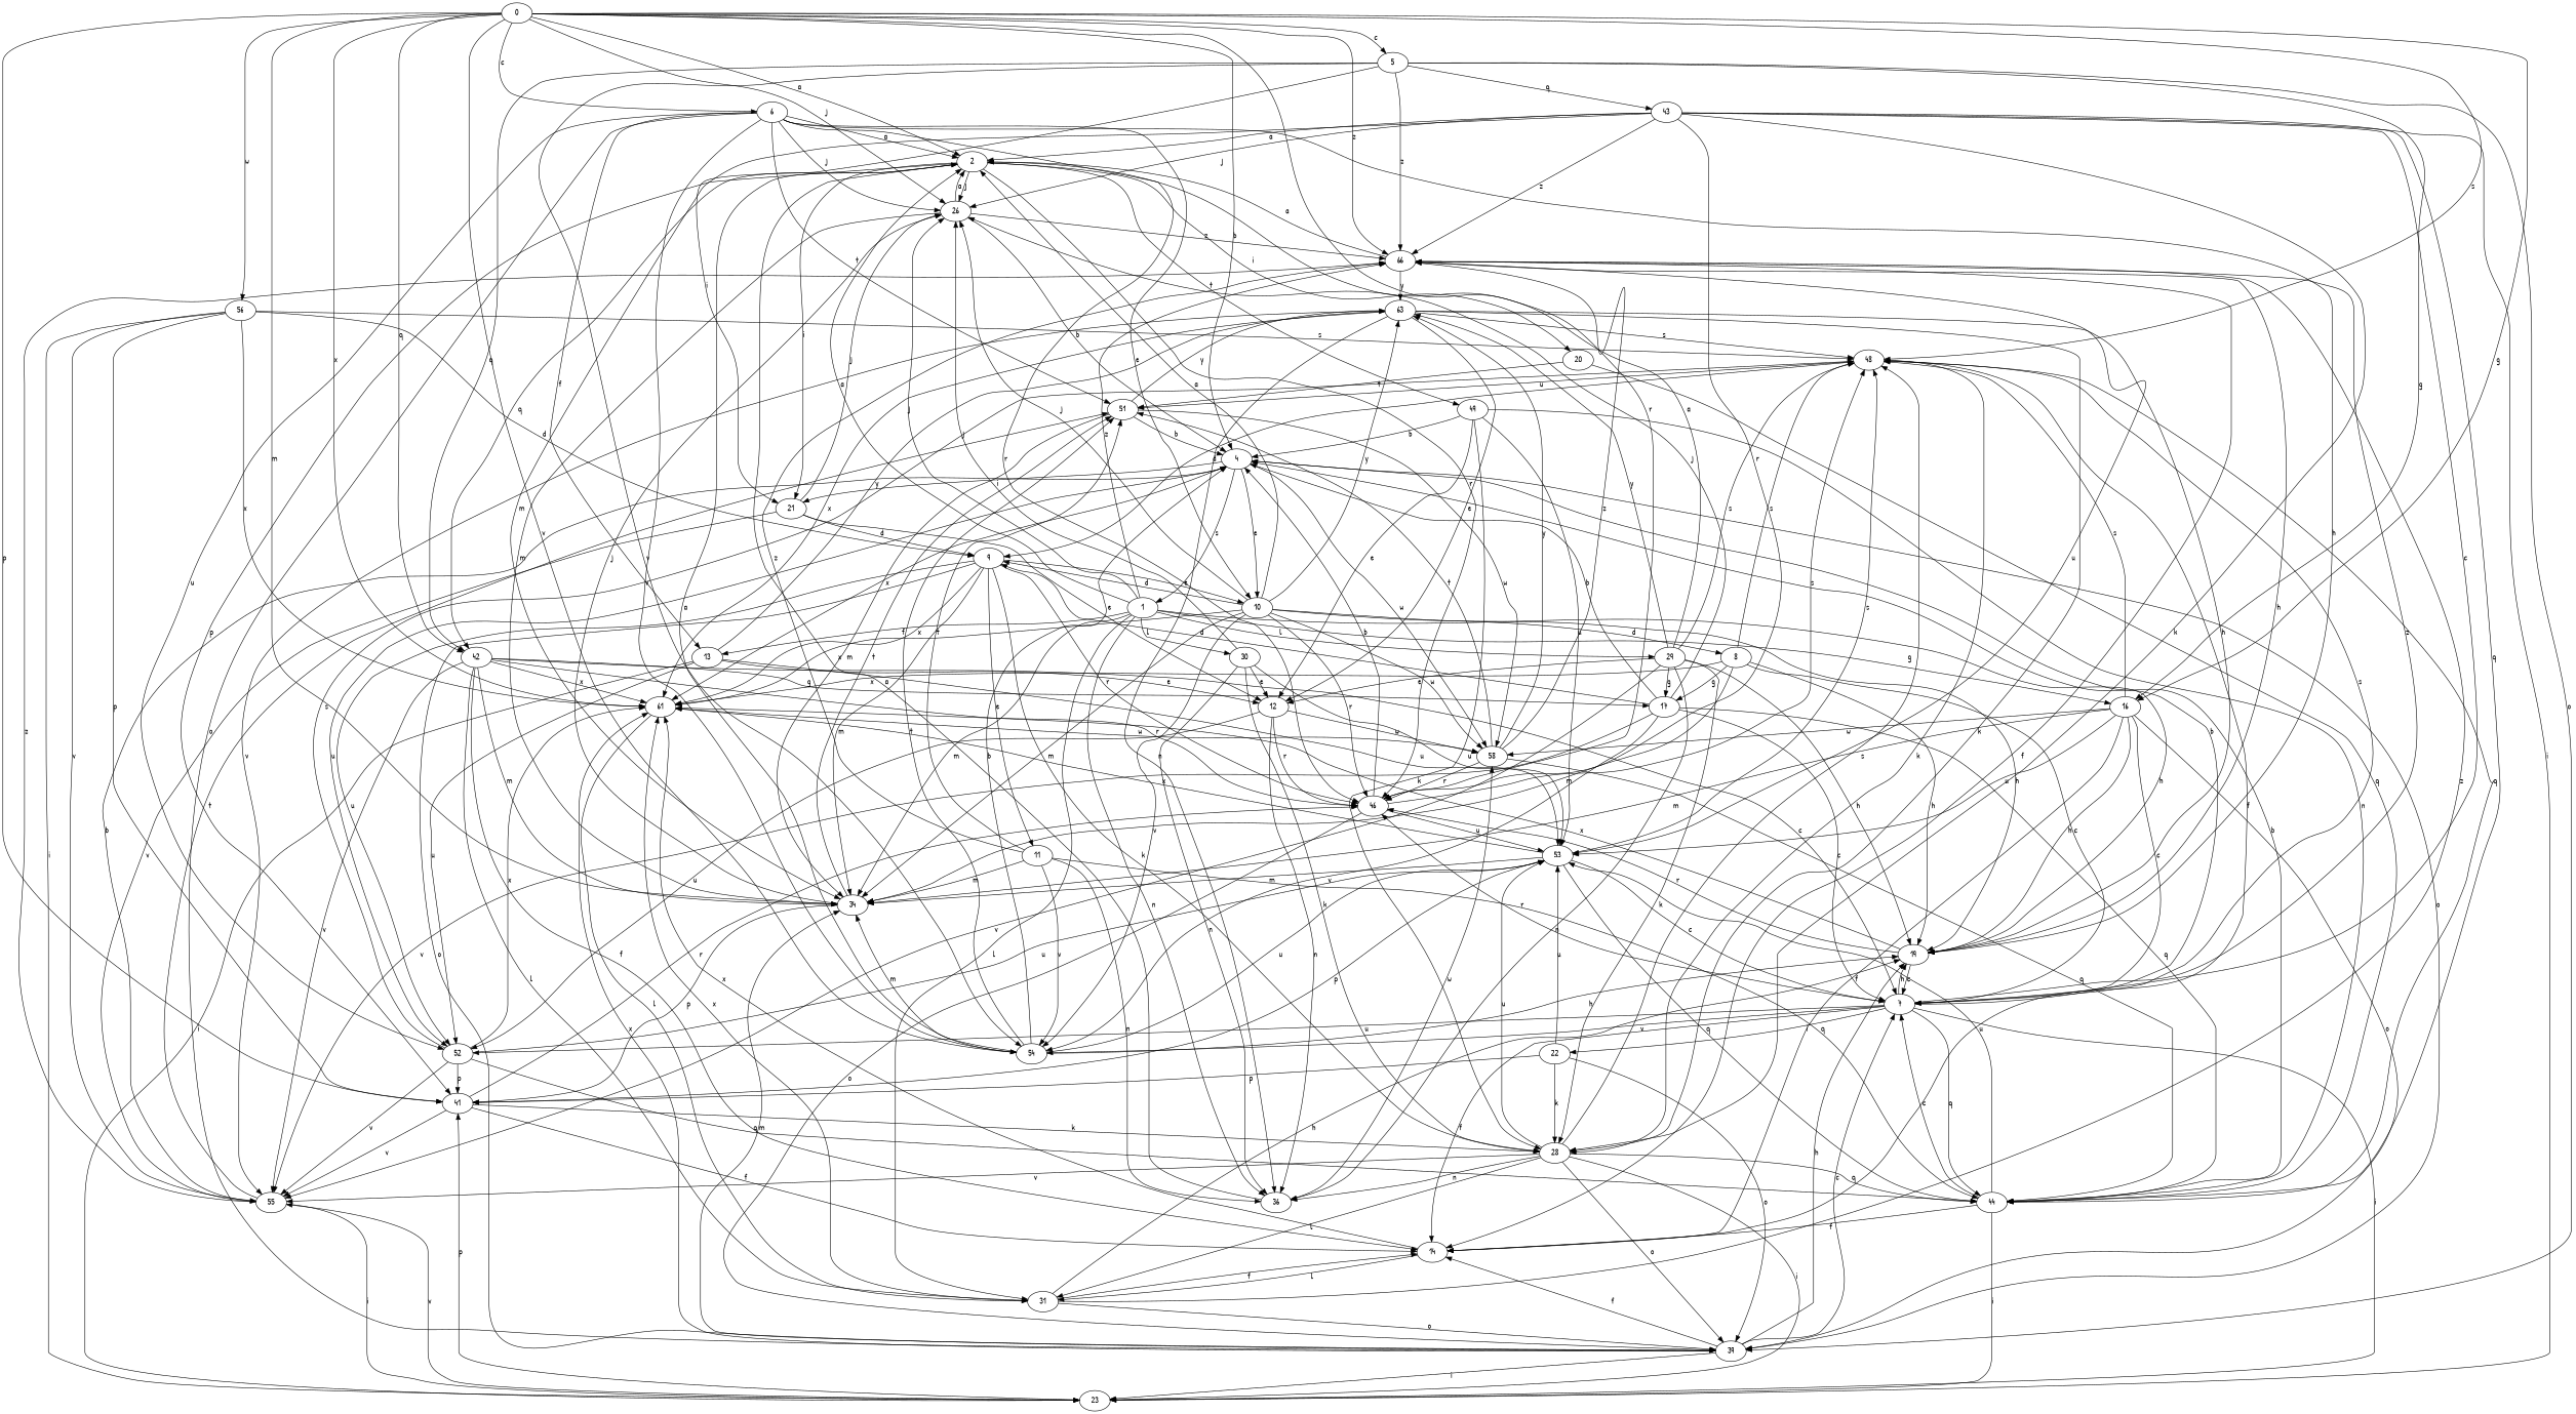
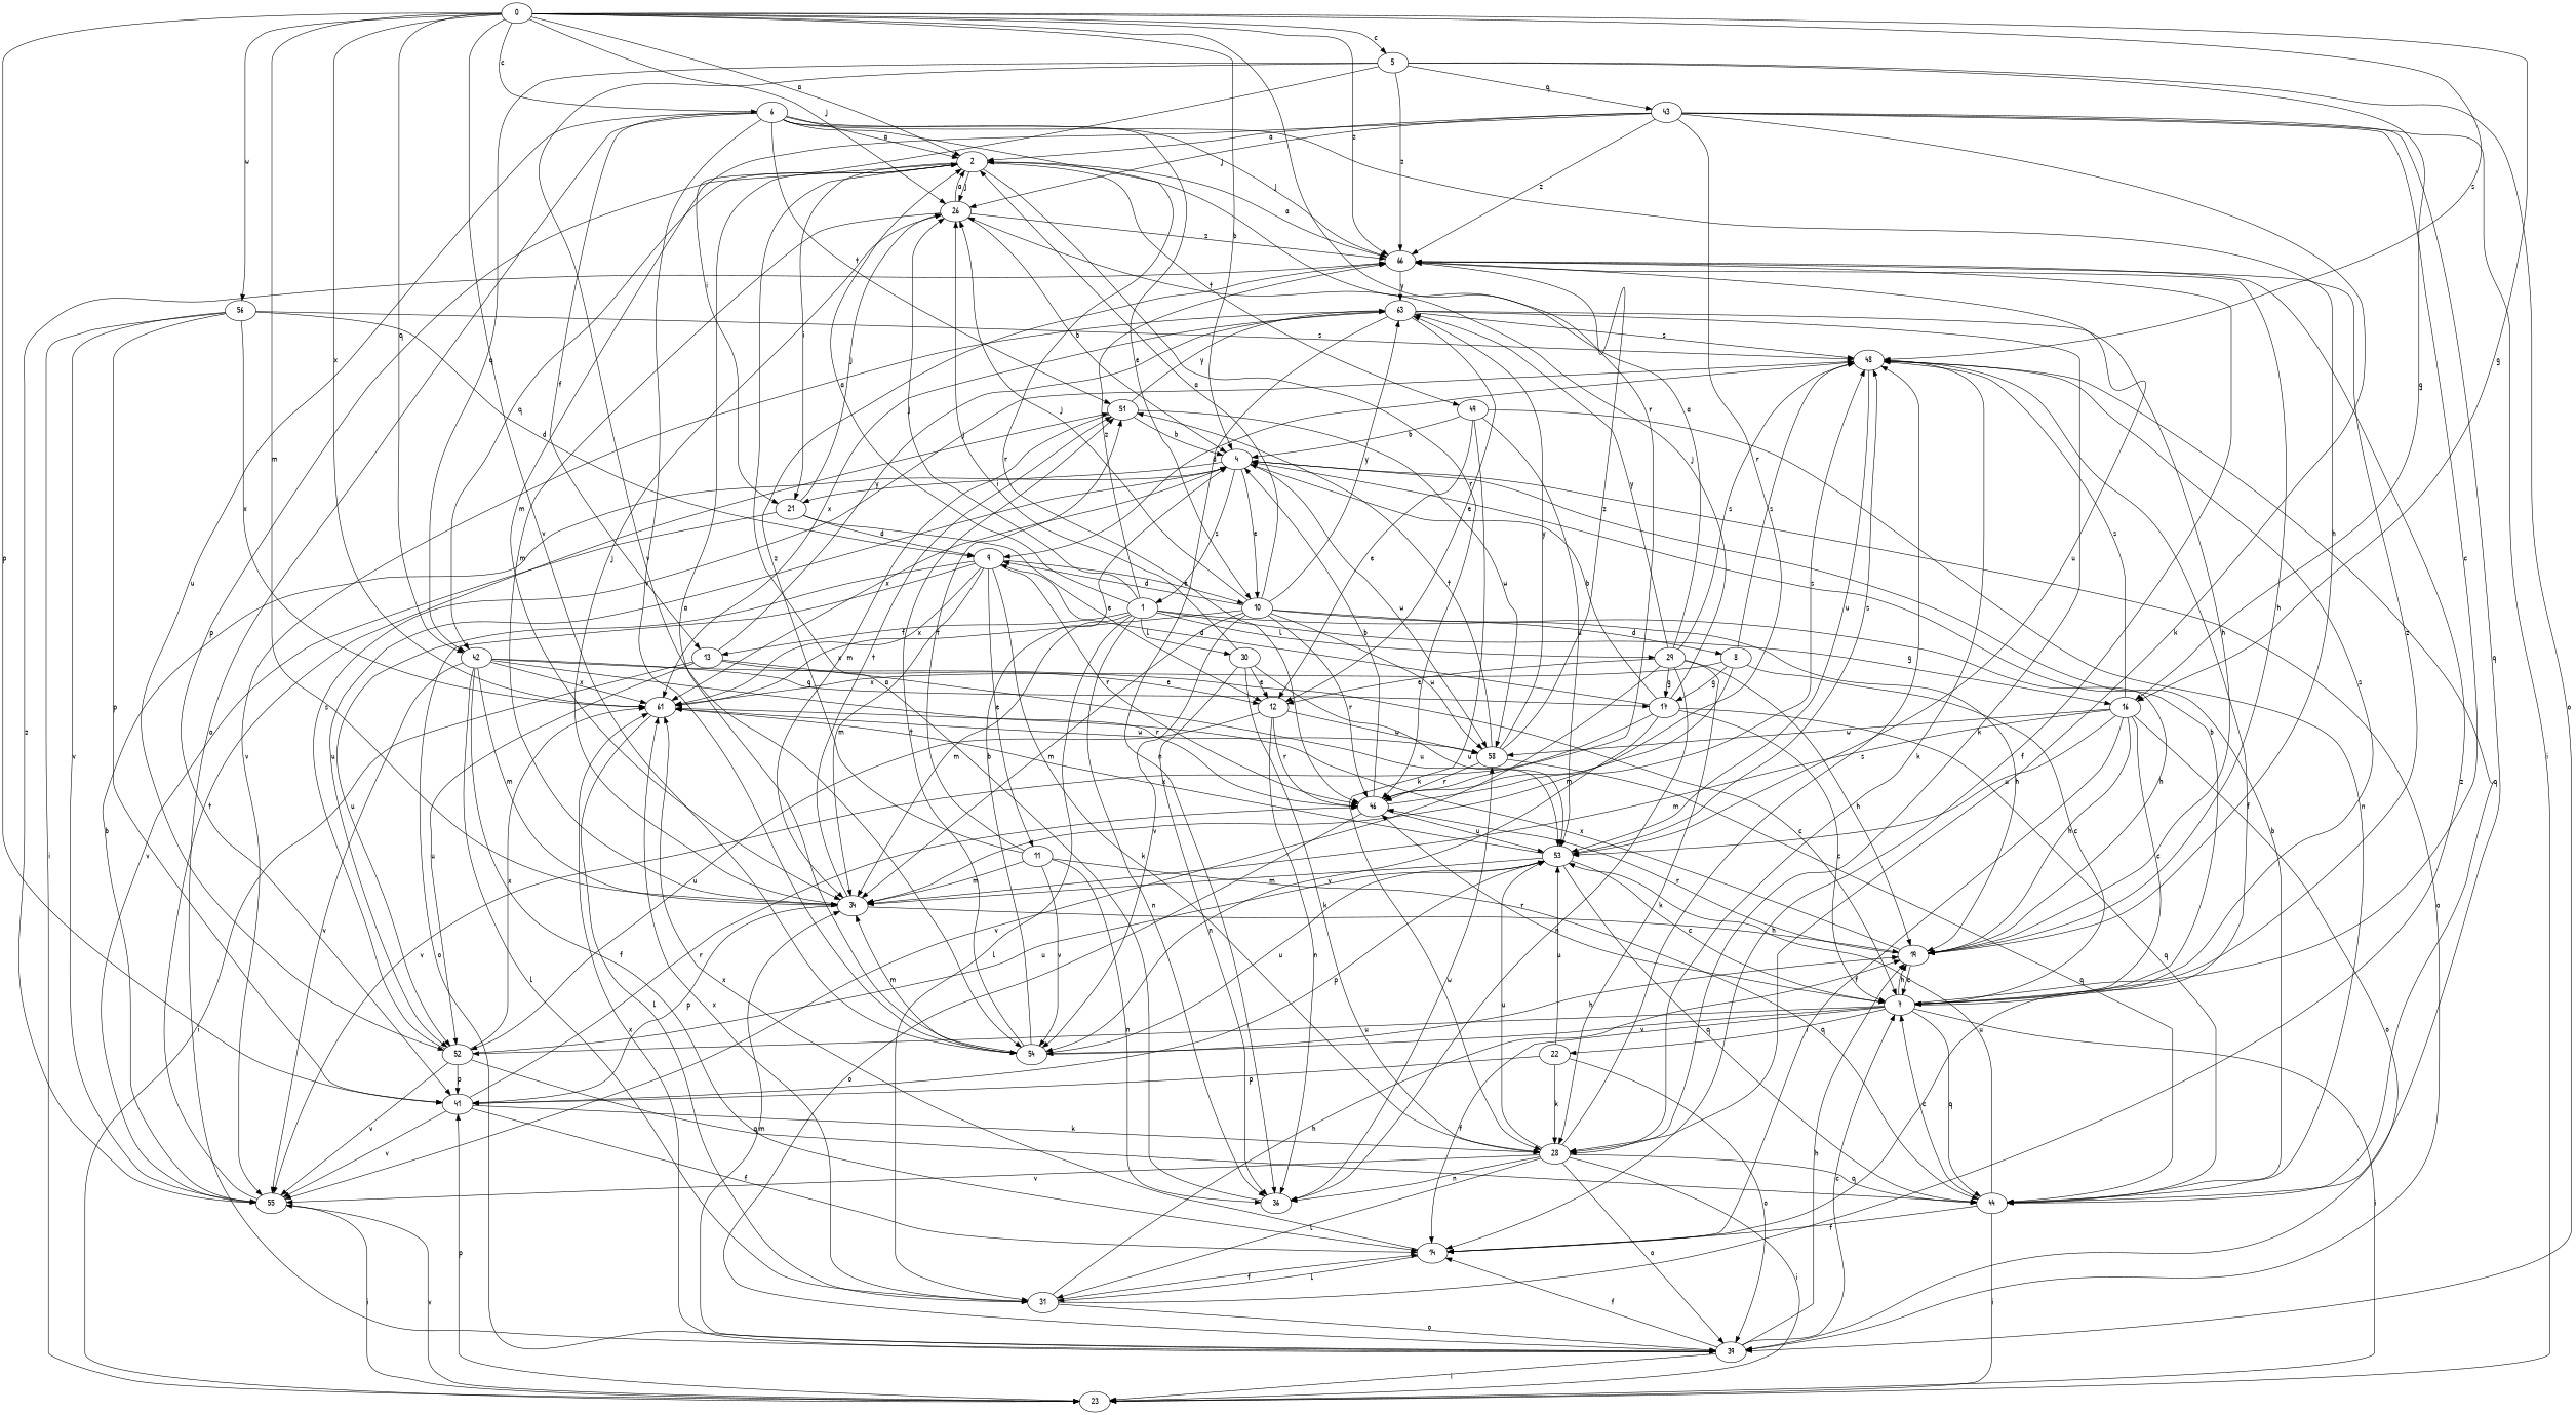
  strict digraph {
    fontname="Patrick Hand"
    node [fontname="Patrick Hand"]
    edge [fontname="Patrick Hand"]
    0
    2
    4
    5
    6
    16
    26
    34
    41
    42
    46
    48
    54
    56
    61
    66
-   20
    21
    49
    1
    52
    10
    39
    58
    43
    13
    19
    51
    7
    14
    53
    28
    55
    31
    17
    44
    9
    23
    63
    29
    30
    36
    12
    8
    22
    11
    0 -> 2 [label=a]
    0 -> 4 [label=b]
    0 -> 5 [label=c]
    0 -> 6 [label=c]
    0 -> 16 [label=g]
    0 -> 26 [label=j]
    0 -> 34 [label=m]
    0 -> 41 [label=p]
    0 -> 42 [label=q]
    0 -> 46 [label=r]
    0 -> 48 [label=s]
    0 -> 54 [label=v]
    0 -> 56 [label=w]
    0 -> 61 [label=x]
    0 -> 66 [label=z]
    2 -> 26 [label=j]
    2 -> 41 [label=p]
    2 -> 42 [label=q]
    2 -> 46 [label=r]
-   2 -> 20 [label=i]
    2 -> 21 [label=i]
    2 -> 49 [label=t]
    4 -> 61 [label=x]
    4 -> 21 [label=i]
    4 -> 1 [label=s]
    4 -> 52 [label=u]
    4 -> 10 [label=e]
    4 -> 39 [label=o]
    4 -> 58 [label=w]
    5 -> 16 [label=g]
    5 -> 42 [label=q]
    5 -> 54 [label=v]
    5 -> 66 [label=z]
    5 -> 21 [label=i]
    5 -> 39 [label=o]
    5 -> 43 [label=q]
    6 -> 2 [label=a]
-   6 -> 26 [label=j]
+   6 -> 66 [label=j]
    6 -> 46 [label=r]
    6 -> 54 [label=v]
    6 -> 52 [label=u]
    6 -> 10 [label=e]
    6 -> 39 [label=o]
    6 -> 13 [label=f]
    6 -> 19 [label=h]
    6 -> 51 [label=t]
    16 -> 34 [label=m]
    16 -> 48 [label=s]
    16 -> 39 [label=o]
    16 -> 58 [label=w]
    16 -> 19 [label=h]
    16 -> 7 [label=c]
    16 -> 14 [label=f]
    16 -> 53 [label=u]
    26 -> 2 [label=a]
    26 -> 4 [label=b]
    26 -> 34 [label=m]
    26 -> 66 [label=z]
    34 -> 26 [label=j]
    34 -> 41 [label=p]
    34 -> 51 [label=t]
    41 -> 46 [label=r]
    41 -> 14 [label=f]
    41 -> 28 [label=k]
    41 -> 55 [label=v]
    42 -> 34 [label=m]
    42 -> 46 [label=r]
    42 -> 61 [label=x]
    42 -> 7 [label=c]
    42 -> 14 [label=f]
    42 -> 55 [label=v]
    42 -> 31 [label=l]
    42 -> 17 [label=g]
    46 -> 4 [label=b]
    46 -> 48 [label=s]
    46 -> 39 [label=o]
    46 -> 53 [label=u]
    48 -> 14 [label=f]
-   48 -> 51 [label=u]
+   48 -> 53 [label=u]
    48 -> 28 [label=k]
    48 -> 44 [label=q]
    48 -> 9 [label=d]
    54 -> 2 [label=a]
    54 -> 4 [label=b]
    54 -> 34 [label=m]
    54 -> 19 [label=h]
    54 -> 51 [label=t]
    54 -> 53 [label=u]
    56 -> 41 [label=p]
    56 -> 48 [label=s]
    56 -> 61 [label=x]
    56 -> 55 [label=v]
    56 -> 9 [label=d]
    56 -> 23 [label=i]
    61 -> 58 [label=w]
    61 -> 31 [label=l]
    66 -> 2 [label=a]
    66 -> 19 [label=h]
    66 -> 14 [label=f]
    66 -> 53 [label=u]
    66 -> 63 [label=y]
-   20 -> 51 [label=t]
-   20 -> 44 [label=q]
    21 -> 26 [label=j]
    21 -> 55 [label=v]
    21 -> 9 [label=d]
    21 -> 12 [label=e]
    49 -> 4 [label=b]
    49 -> 53 [label=u]
    49 -> 28 [label=k]
    49 -> 44 [label=n]
    49 -> 12 [label=e]
    1 -> 2 [label=a]
    1 -> 16 [label=g]
    1 -> 26 [label=j]
    1 -> 34 [label=m]
    1 -> 66 [label=z]
    1 -> 13 [label=f]
    1 -> 19 [label=h]
    1 -> 31 [label=l]
    1 -> 29 [label=l]
    1 -> 30 [label=l]
    1 -> 36 [label=n]
    52 -> 41 [label=p]
    52 -> 48 [label=s]
    52 -> 61 [label=x]
    52 -> 53 [label=u]
    52 -> 55 [label=v]
    52 -> 44 [label=q]
    10 -> 2 [label=a]
    10 -> 26 [label=j]
    10 -> 34 [label=m]
    10 -> 46 [label=r]
    10 -> 54 [label=v]
    10 -> 61 [label=x]
    10 -> 58 [label=w]
    10 -> 19 [label=h]
    10 -> 9 [label=d]
    10 -> 63 [label=y]
    10 -> 8 [label=d]
    39 -> 34 [label=m]
    39 -> 61 [label=x]
    39 -> 19 [label=h]
    39 -> 7 [label=c]
    39 -> 14 [label=f]
    39 -> 23 [label=i]
    58 -> 46 [label=r]
    58 -> 66 [label=z]
    58 -> 51 [label=t]
    58 -> 44 [label=q]
    58 -> 63 [label=y]
    43 -> 2 [label=a]
    43 -> 26 [label=j]
    43 -> 34 [label=m]
    43 -> 46 [label=r]
    43 -> 66 [label=z]
    43 -> 7 [label=c]
    43 -> 28 [label=k]
    43 -> 44 [label=q]
    43 -> 23 [label=i]
    13 -> 52 [label=u]
    13 -> 53 [label=u]
    13 -> 23 [label=i]
    13 -> 63 [label=y]
    13 -> 12 [label=e]
    19 -> 46 [label=r]
    19 -> 61 [label=x]
    19 -> 7 [label=c]
    51 -> 4 [label=b]
    51 -> 34 [label=m]
    51 -> 58 [label=w]
    51 -> 63 [label=y]
    7 -> 4 [label=b]
    7 -> 46 [label=r]
    7 -> 48 [label=s]
    7 -> 54 [label=v]
    7 -> 66 [label=z]
    7 -> 52 [label=u]
    7 -> 19 [label=h]
    7 -> 14 [label=f]
    7 -> 44 [label=q]
    7 -> 23 [label=i]
    7 -> 22 [label=i]
    14 -> 61 [label=x]
    14 -> 31 [label=l]
    53 -> 34 [label=m]
    53 -> 41 [label=p]
    53 -> 48 [label=s]
    53 -> 61 [label=x]
    53 -> 7 [label=c]
    53 -> 44 [label=q]
    28 -> 48 [label=s]
    28 -> 39 [label=o]
    28 -> 53 [label=u]
    28 -> 55 [label=v]
    28 -> 31 [label=l]
    28 -> 44 [label=q]
    28 -> 23 [label=i]
    28 -> 36 [label=n]
    55 -> 4 [label=b]
    55 -> 66 [label=z]
    55 -> 51 [label=t]
    55 -> 23 [label=i]
    31 -> 61 [label=x]
    31 -> 66 [label=z]
    31 -> 39 [label=o]
    31 -> 19 [label=h]
    31 -> 14 [label=f]
    17 -> 4 [label=b]
    17 -> 26 [label=j]
    17 -> 54 [label=v]
    17 -> 7 [label=c]
    17 -> 55 [label=v]
    17 -> 44 [label=q]
    17 -> 9 [label=d]
    44 -> 4 [label=b]
    44 -> 7 [label=c]
    44 -> 14 [label=f]
    44 -> 53 [label=u]
    44 -> 23 [label=i]
    9 -> 34 [label=m]
    9 -> 46 [label=r]
    9 -> 61 [label=x]
    9 -> 52 [label=u]
    9 -> 10 [label=e]
    9 -> 39 [label=o]
    9 -> 28 [label=k]
    9 -> 11 [label=e]
    23 -> 41 [label=p]
    23 -> 55 [label=v]
    63 -> 48 [label=s]
    63 -> 61 [label=x]
    63 -> 19 [label=h]
    63 -> 28 [label=k]
    63 -> 55 [label=v]
    63 -> 36 [label=n]
    63 -> 12 [label=e]
    29 -> 2 [label=a]
    29 -> 48 [label=s]
    29 -> 19 [label=h]
    29 -> 28 [label=k]
    29 -> 55 [label=v]
    29 -> 17 [label=g]
    29 -> 63 [label=y]
    29 -> 36 [label=n]
    29 -> 12 [label=e]
    30 -> 26 [label=j]
    30 -> 53 [label=u]
    30 -> 28 [label=k]
    30 -> 36 [label=n]
    30 -> 12 [label=e]
    36 -> 2 [label=a]
    36 -> 58 [label=w]
    12 -> 46 [label=r]
    12 -> 52 [label=u]
    12 -> 58 [label=w]
    12 -> 36 [label=n]
    8 -> 34 [label=m]
    8 -> 48 [label=s]
    8 -> 61 [label=x]
-   8 -> 19 [label=h]
+   34 -> 19 [label=h]
    8 -> 7 [label=c]
    8 -> 17 [label=g]
    22 -> 41 [label=p]
    22 -> 39 [label=o]
    22 -> 53 [label=u]
    22 -> 28 [label=k]
    11 -> 34 [label=m]
    11 -> 54 [label=v]
    11 -> 66 [label=z]
    11 -> 51 [label=t]
    11 -> 44 [label=q]
    11 -> 36 [label=n]
  }
